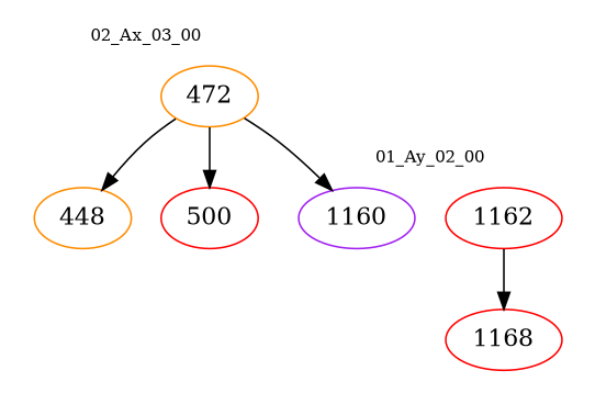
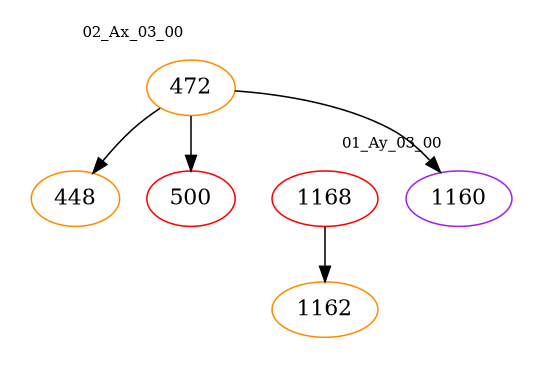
  digraph {
    fontname="DejaVu Serif"
    node [color=red fontname="DejaVu Serif"]
    edge [color=black fontname="DejaVu Serif"]
    n1 [color=darkorange label=472]
    n2 [color=darkorange label=448]
    n3 [label=500]
-   n4 [label=1162]
+   n4 [color=darkorange label=1162]
    n5 [color=purple label=1160]
    n6 [label=1168]
    subgraph cluster_1 {
      color=white
      fontsize=10
      label="02_Ax_03_00"
      n1
      n2
      n3
    }
    subgraph cluster_2 {
      color=white
      fontsize=10
-     label="01_Ay_02_00"
+     label="01_Ay_03_00"
      n4
      n5
      n6
    }
    n1 -> n2
    n1 -> n3
    n1 -> n5
-   n4 -> n6
+   n6 -> n4
  }
